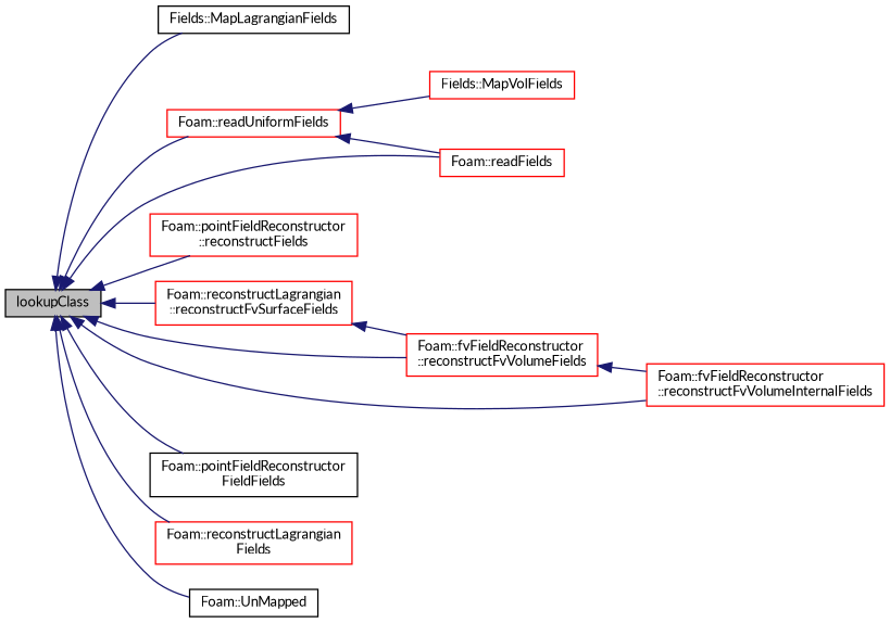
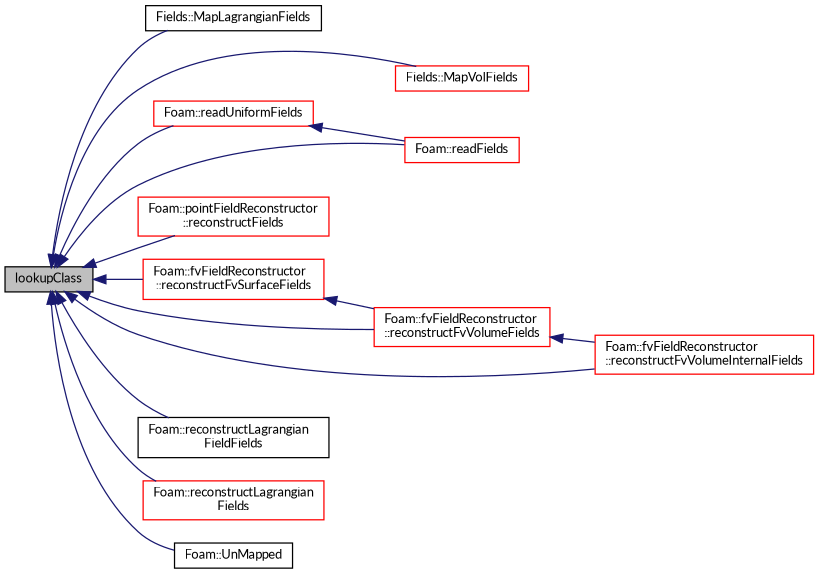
  digraph {
    fontname=Lato
    rankdir=LR
    node [color=red fontname=Lato fontsize=10 shape=record]
    edge [color=midnightblue dir=back fontname=Lato fontsize=10 labelfontname=Helvetica labelfontsize=10 style=solid]
    n1 [color=black fillcolor=grey75 fontcolor=black height=0.2 label=lookupClass style=filled width=0.4]
    n2 [color=black height=0.2 label="Fields::MapLagrangianFields" width=0.4]
    n3 [height=0.2 label="Fields::MapVolFields" width=0.4]
    n4 [height=0.2 label="Foam::readFields" width=0.4]
    n5 [height=0.2 label="Foam::readUniformFields" width=0.4]
    n6 [height=0.2 label="Foam::pointFieldReconstructor\l::reconstructFields" width=0.4]
-   n7 [height=0.2 label="Foam::reconstructLagrangian\l::reconstructFvSurfaceFields" width=0.4]
+   n7 [height=0.2 label="Foam::fvFieldReconstructor\l::reconstructFvSurfaceFields" width=0.4]
    n8 [height=0.2 label="Foam::fvFieldReconstructor\l::reconstructFvVolumeFields" width=0.4]
    n9 [height=0.2 label="Foam::fvFieldReconstructor\l::reconstructFvVolumeInternalFields" width=0.4]
-   n10 [color=black height=0.2 label="Foam::pointFieldReconstructor\lFieldFields" width=0.4]
+   n10 [color=black height=0.2 label="Foam::reconstructLagrangian\lFieldFields" width=0.4]
    n11 [height=0.2 label="Foam::reconstructLagrangian\lFields" width=0.4]
    n12 [color=black height=0.2 label="Foam::UnMapped" width=0.4]
    n1 -> n2
-   n5 -> n3
+   n1 -> n3
    n1 -> n4
    n1 -> n5
    n1 -> n6
    n1 -> n7
    n1 -> n8
    n1 -> n9
    n1 -> n10
    n1 -> n11
    n1 -> n12
    n5 -> n4
    n7 -> n8
    n8 -> n9
  }
